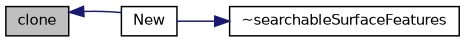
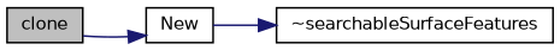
  digraph {
    rankdir=LR
    node [color=black fontname=Helvetica fontsize=10 shape=record]
    edge [color=midnightblue fontname=Helvetica fontsize=10 labelfontname=Helvetica labelfontsize=10 style=solid]
    n1 [fillcolor=grey75 fontcolor=black height=0.2 label=clone style=filled width=0.4]
    n2 [height=0.2 label=New width=0.4]
    n3 [height=0.2 label="~searchableSurfaceFeatures" width=0.4]
-   n2 -> n1
+   n1 -> n2
    n2 -> n3
  }
